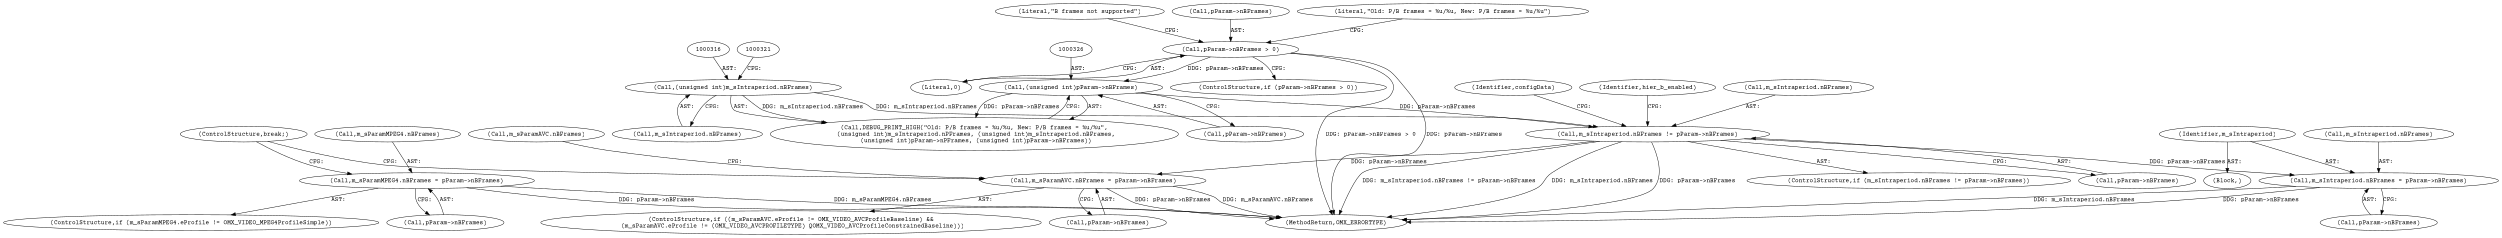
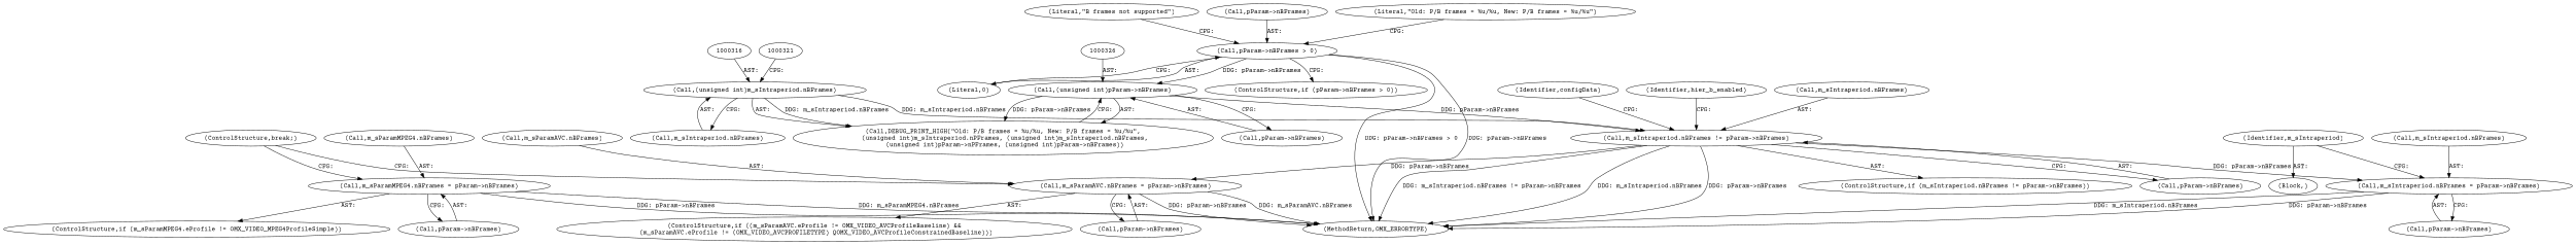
  digraph {
    fontname="Courier Prime"
    node [fontname="Courier Prime"]
    edge [fontname="Courier Prime"]
    n1 [label="(Call,m_sIntraperiod.nBFrames != pParam->nBFrames)"]
    n2 [label="(Call,m_sIntraperiod.nBFrames = pParam->nBFrames)"]
    n3 [label="(Call,m_sParamAVC.nBFrames = pParam->nBFrames)"]
    n4 [label="(MethodReturn,OMX_ERRORTYPE)"]
    n5 [label="(ControlStructure,if (m_sIntraperiod.nBFrames != pParam->nBFrames))"]
    n6 [label="(Call,pParam->nBFrames)"]
    n7 [label="(Call,pParam->nBFrames)"]
    n8 [label="(Call,m_sParamMPEG4.nBFrames = pParam->nBFrames)"]
    n9 [label="(ControlStructure,if (m_sParamMPEG4.eProfile != OMX_VIDEO_MPEG4ProfileSimple))"]
    n10 [label="(Call,pParam->nBFrames)"]
    n11 [label="(ControlStructure,if ((m_sParamAVC.eProfile != OMX_VIDEO_AVCProfileBaseline) &&\n (m_sParamAVC.eProfile != (OMX_VIDEO_AVCPROFILETYPE) QOMX_VIDEO_AVCProfileConstrainedBaseline)))"]
    n12 [label="(Call,pParam->nBFrames)"]
    n13 [label="(Call,(unsigned int)m_sIntraperiod.nBFrames)"]
    n14 [label="(Call,m_sIntraperiod.nBFrames)"]
    n15 [label="(Call,DEBUG_PRINT_HIGH(\"Old: P/B frames = %u/%u, New: P/B frames = %u/%u\",\n (unsigned int)m_sIntraperiod.nPFrames, (unsigned int)m_sIntraperiod.nBFrames,\n (unsigned int)pParam->nPFrames, (unsigned int)pParam->nBFrames))"]
    n16 [label="(Call,(unsigned int)pParam->nBFrames)"]
    n17 [label="(Call,pParam->nBFrames)"]
    n18 [label="(Call,pParam->nBFrames > 0)"]
    n19 [label="(Literal,0)"]
    n20 [label="(ControlStructure,if (pParam->nBFrames > 0))"]
    n21 [label="(Block,)"]
    n22 [label="(Identifier,m_sIntraperiod)"]
    n23 [label="(Literal,\"B frames not supported\")"]
    n24 [label="(Call,pParam->nBFrames)"]
    n25 [label="(Identifier,configData)"]
    n26 [label="(Call,m_sIntraperiod.nBFrames)"]
    n27 [label="(ControlStructure,break;)"]
    n28 [label="(Call,m_sParamAVC.nBFrames)"]
    n29 [label="(Identifier,hier_b_enabled)"]
    n30 [label="(Literal,\"Old: P/B frames = %u/%u, New: P/B frames = %u/%u\")"]
    n31 [label="(Call,m_sParamMPEG4.nBFrames)"]
    n32 [label="(Call,m_sIntraperiod.nBFrames)"]
    1000316
    1000321
    1000326
    n1 -> n2 [label="DDG: pParam->nBFrames"]
    n1 -> n3 [label="DDG: pParam->nBFrames"]
    n1 -> n4 [label="DDG: m_sIntraperiod.nBFrames != pParam->nBFrames"]
    n1 -> n4 [label="DDG: m_sIntraperiod.nBFrames"]
    n1 -> n4 [label="DDG: pParam->nBFrames"]
    n1 -> n5 [label="AST: "]
    n1 -> n6 [label="CFG: "]
    n2 -> n4 [label="DDG: m_sIntraperiod.nBFrames"]
    n2 -> n4 [label="DDG: pParam->nBFrames"]
    n2 -> n7 [label="CFG: "]
    n3 -> n4 [label="DDG: m_sParamAVC.nBFrames"]
    n3 -> n4 [label="DDG: pParam->nBFrames"]
    n3 -> n11 [label="AST: "]
    n3 -> n12 [label="CFG: "]
    n6 -> n1 [label="AST: "]
    n7 -> n2 [label="AST: "]
    n8 -> n4 [label="DDG: m_sParamMPEG4.nBFrames"]
    n8 -> n4 [label="DDG: pParam->nBFrames"]
    n8 -> n9 [label="AST: "]
    n8 -> n10 [label="CFG: "]
    n10 -> n8 [label="AST: "]
    n12 -> n3 [label="AST: "]
    n13 -> n1 [label="DDG: m_sIntraperiod.nBFrames"]
    n13 -> n14 [label="CFG: "]
    n13 -> n15 [label="AST: "]
    n13 -> n15 [label="DDG: m_sIntraperiod.nBFrames"]
    n14 -> n13 [label="AST: "]
    n15 -> n16 [label="CFG: "]
    n16 -> n1 [label="DDG: pParam->nBFrames"]
    n16 -> n15 [label="AST: "]
    n16 -> n15 [label="DDG: pParam->nBFrames"]
    n16 -> n17 [label="CFG: "]
    n17 -> n16 [label="AST: "]
    n18 -> n4 [label="DDG: pParam->nBFrames > 0"]
    n18 -> n4 [label="DDG: pParam->nBFrames"]
    n18 -> n16 [label="DDG: pParam->nBFrames"]
    n18 -> n19 [label="CFG: "]
    n18 -> n20 [label="CFG: "]
    n19 -> n18 [label="AST: "]
-   n22 -> n2 [label="AST: "]
+   n22 -> n2 [label="CFG: "]
    n22 -> n21 [label="AST: "]
    n23 -> n18 [label="CFG: "]
    n24 -> n18 [label="AST: "]
    n25 -> n1 [label="CFG: "]
    n26 -> n2 [label="AST: "]
    n27 -> n3 [label="CFG: "]
    n27 -> n8 [label="CFG: "]
-   n28 -> n3 [label="CFG: "]
+   n28 -> n3 [label="AST: "]
    n29 -> n1 [label="CFG: "]
    n30 -> n18 [label="CFG: "]
    n31 -> n8 [label="AST: "]
    n32 -> n1 [label="AST: "]
    1000316 -> n13 [label="AST: "]
    1000321 -> n13 [label="CFG: "]
    1000326 -> n16 [label="AST: "]
  }
